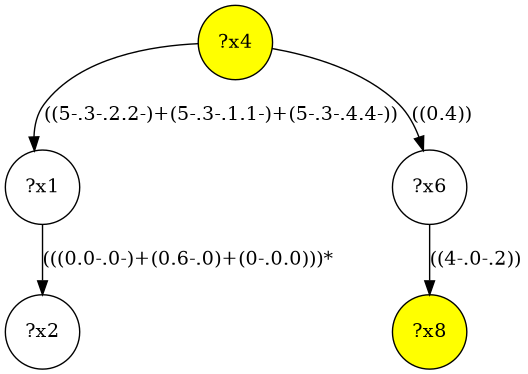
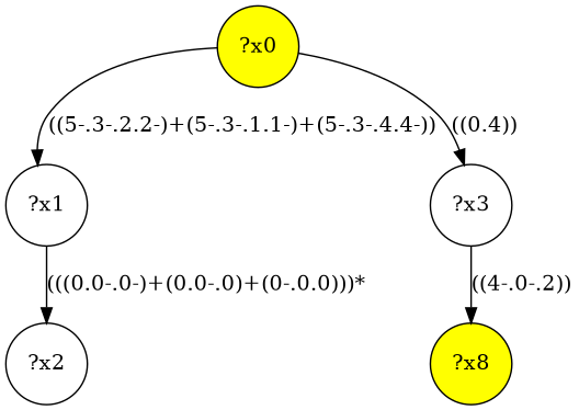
  digraph {
    node [shape=circle]
-   n1 [fillcolor=yellow label="?x4" style="filled,"]
+   n1 [fillcolor=yellow label="?x0" style="filled,"]
    n2 [label="?x1"]
-   n3 [label="?x6"]
+   n3 [label="?x3"]
    n4 [label="?x2"]
    n5 [fillcolor=yellow label="?x8" style="filled,"]
    n1 -> n2 [label="((5-.3-.2.2-)+(5-.3-.1.1-)+(5-.3-.4.4-))"]
    n1 -> n3 [label="((0.4))"]
-   n2 -> n4 [label="(((0.0-.0-)+(0.6-.0)+(0-.0.0)))*"]
+   n2 -> n4 [label="(((0.0-.0-)+(0.0-.0)+(0-.0.0)))*"]
    n3 -> n5 [label="((4-.0-.2))"]
  }
